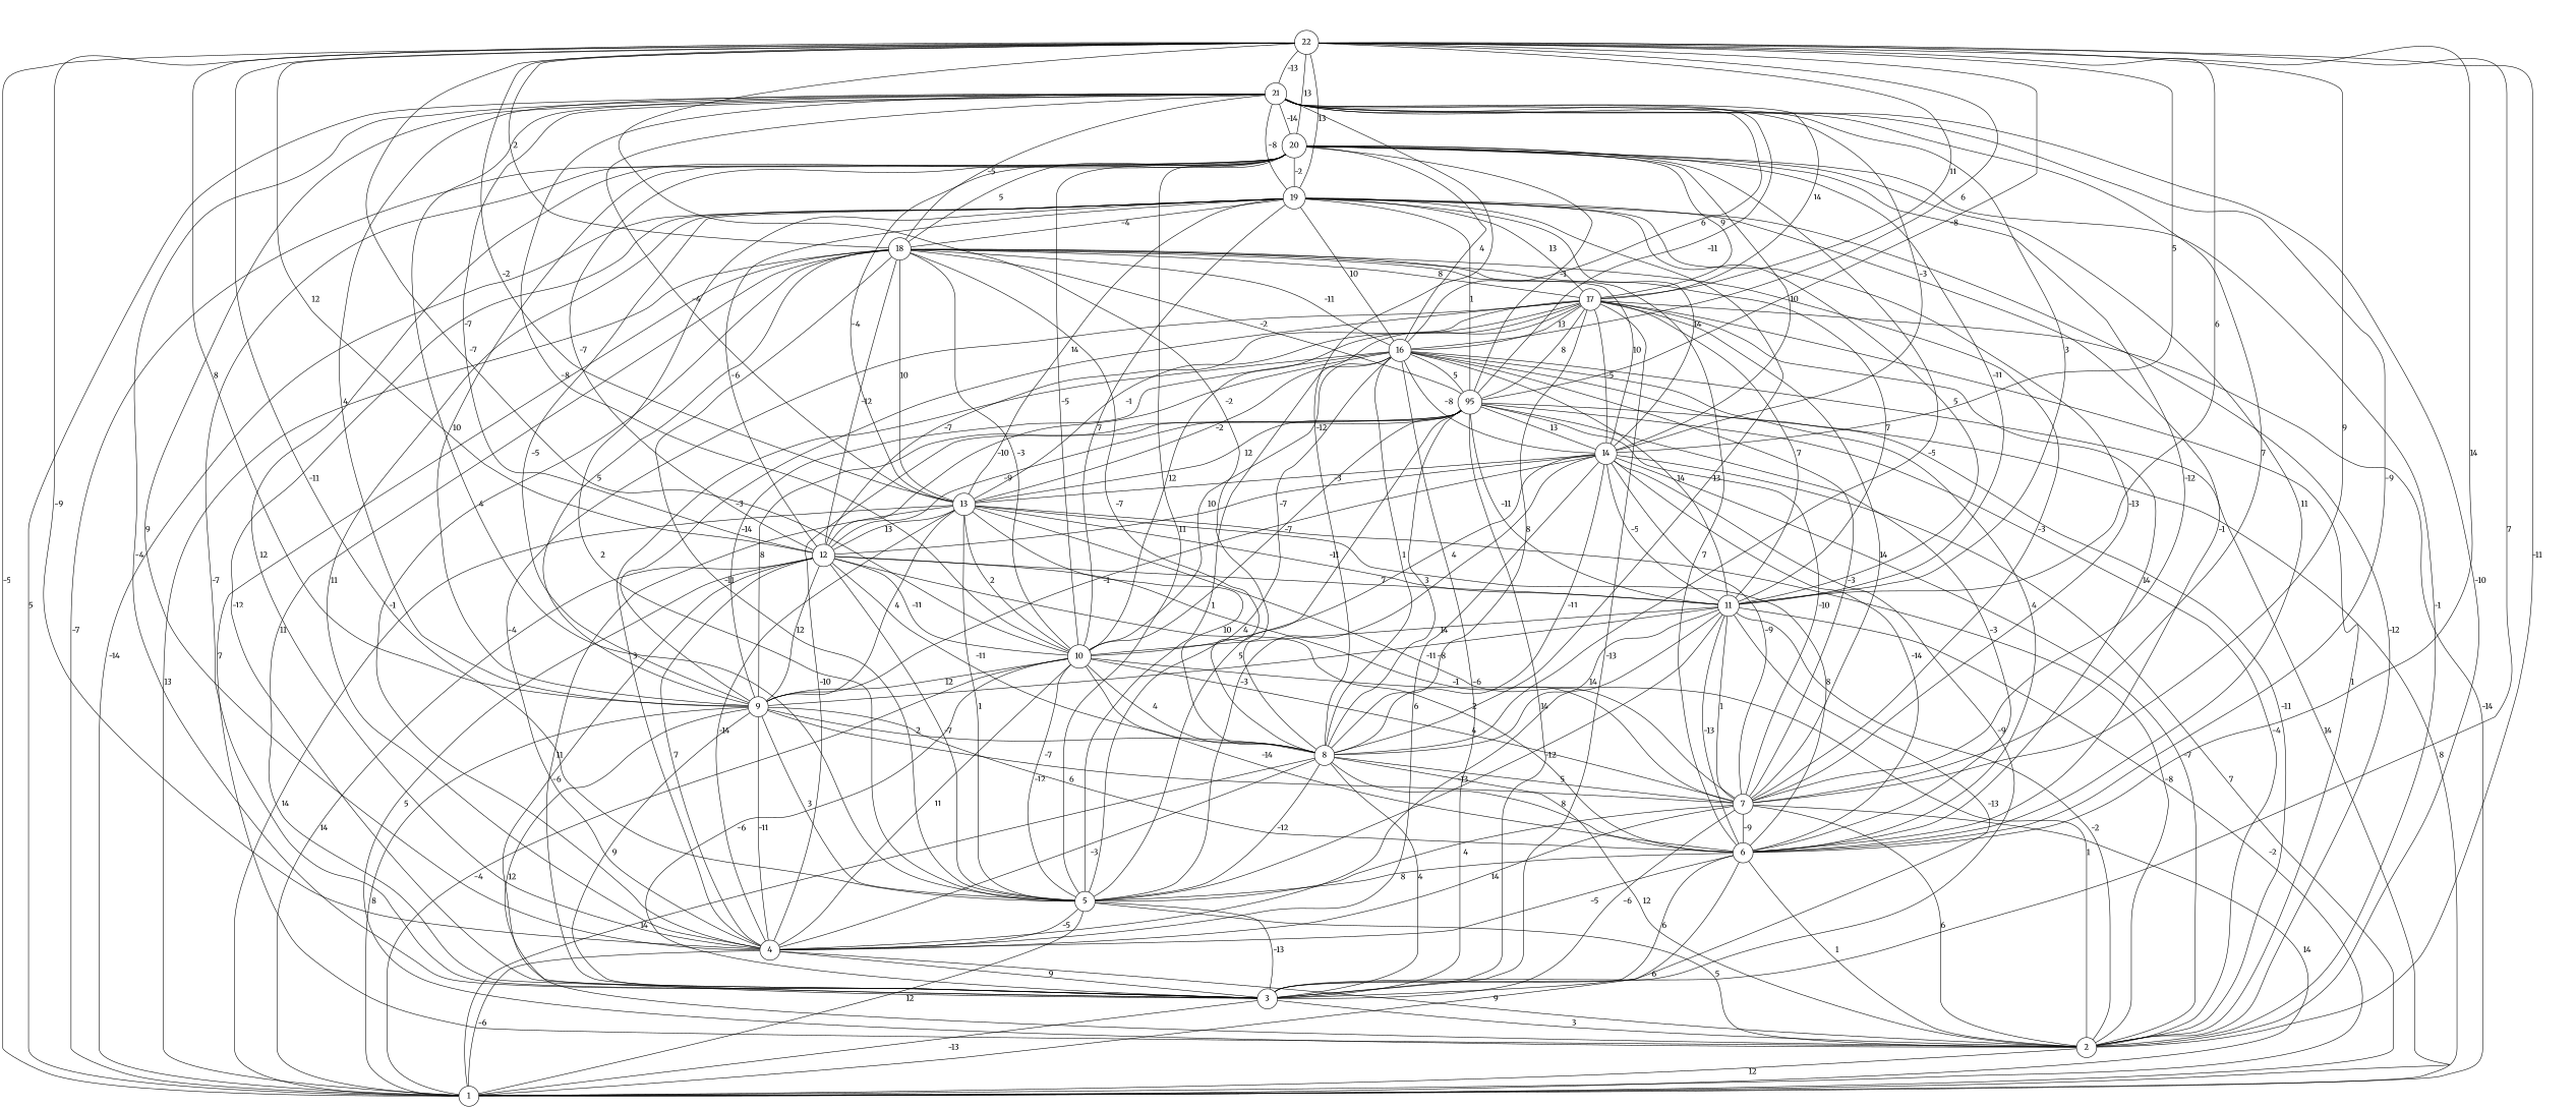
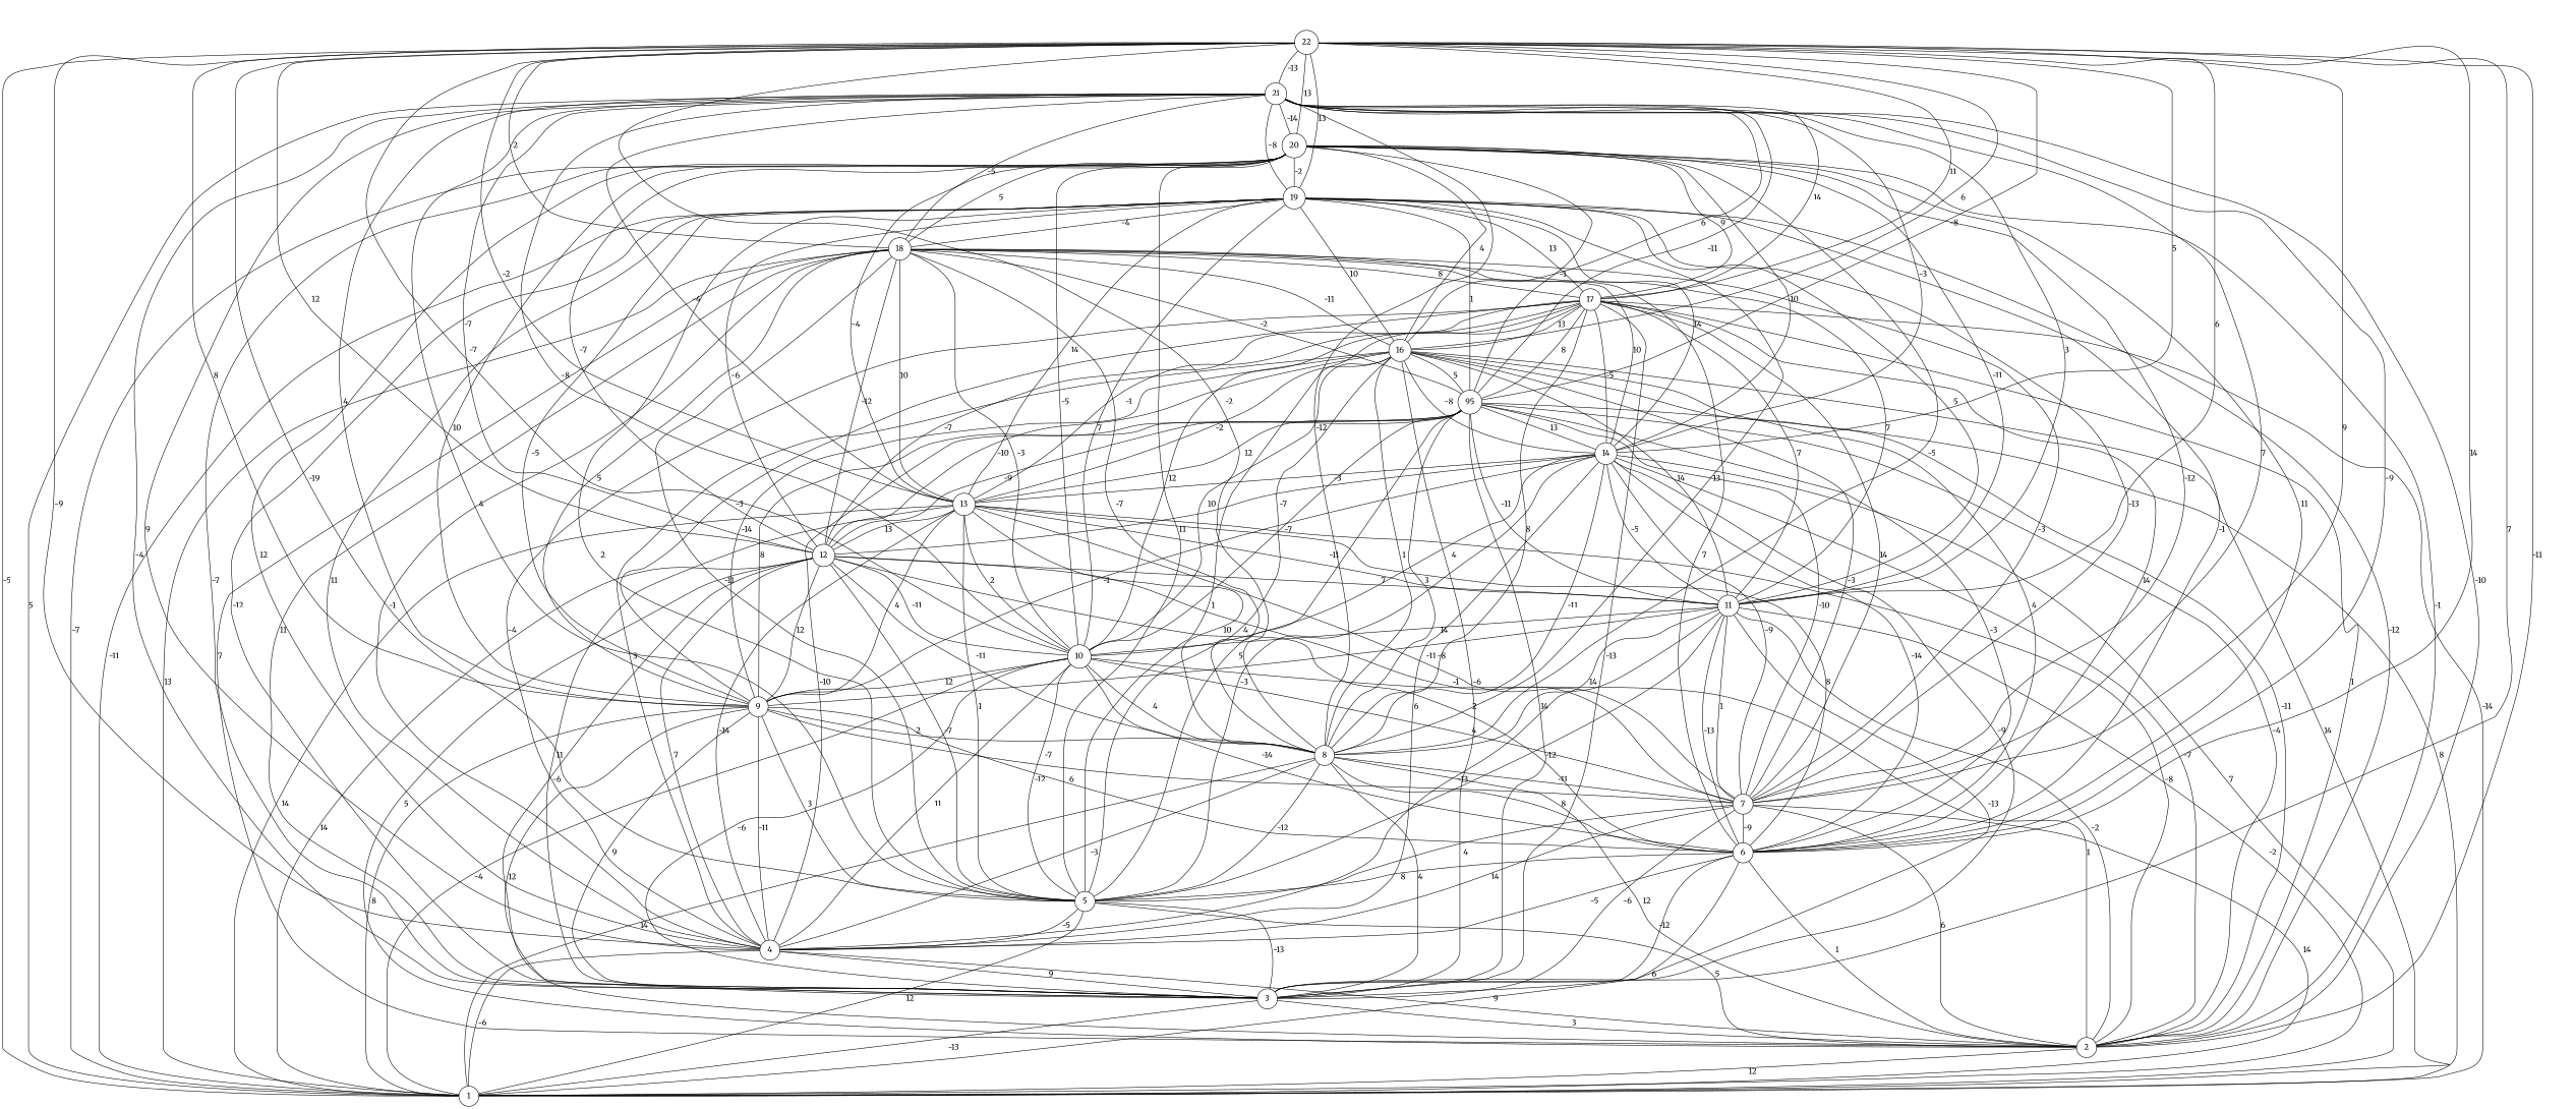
  graph {
    fontname=Merriweather
    node [fontname=Merriweather shape=circle]
    edge [fontname=Merriweather]
    22
    1
    2
    3
    4
    5
    6
    7
    8
    9
    10
    11
    12
    13
    14
    n16 [label=95]
    16
    17
    18
    19
    20
    21
    22 -- 1 [label=-5]
    22 -- 2 [label=-11]
    22 -- 3 [label=7]
    22 -- 4 [label=-9]
-   22 -- 5 [label=-11]
+   22 -- 5 [label=-19]
    22 -- 6 [label=14]
    22 -- 7 [label=9]
    22 -- 8 [label=-2]
    22 -- 9 [label=8]
    22 -- 10 [label=-7]
    22 -- 11 [label=6]
    22 -- 12 [label=12]
    22 -- 13 [label=-2]
    22 -- 14 [label=5]
    22 -- n16 [label=-8]
    22 -- 16 [label=6]
    22 -- 17 [label=11]
    22 -- 18 [label=2]
    22 -- 19 [label=13]
    22 -- 20 [label=13]
    22 -- 21 [label=-13]
    2 -- 1 [label=12]
    3 -- 1 [label=-13]
    3 -- 2 [label=3]
    4 -- 1 [label=-6]
    4 -- 2 [label=9]
    4 -- 3 [label=9]
    5 -- 1 [label=12]
    5 -- 2 [label=5]
    5 -- 3 [label=-13]
    5 -- 4 [label=-5]
    6 -- 1 [label=6]
    6 -- 2 [label=1]
-   6 -- 3 [label=6]
+   6 -- 3 [label=-12]
    6 -- 4 [label=-5]
    6 -- 5 [label=8]
    7 -- 1 [label=14]
    7 -- 2 [label=6]
    7 -- 3 [label=-6]
    7 -- 4 [label=14]
    7 -- 5 [label=4]
    7 -- 6 [label=-9]
    8 -- 1 [label=14]
    8 -- 2 [label=12]
    8 -- 3 [label=4]
    8 -- 4 [label=-3]
    8 -- 5 [label=-12]
    8 -- 6 [label=8]
-   8 -- 7 [label=5]
+   8 -- 7 [label=-11]
    9 -- 1 [label=8]
    9 -- 2 [label=12]
    9 -- 3 [label=9]
    9 -- 4 [label=-11]
    9 -- 5 [label=3]
    9 -- 6 [label=6]
    9 -- 7 [label=-7]
    9 -- 8 [label=2]
    10 -- 1 [label=-4]
    10 -- 2 [label=1]
    10 -- 3 [label=-6]
    10 -- 4 [label=11]
    10 -- 5 [label=-12]
    10 -- 6 [label=-14]
    10 -- 7 [label=4]
    10 -- 8 [label=4]
    10 -- 9 [label=12]
    11 -- 1 [label=-2]
    11 -- 2 [label=-2]
    11 -- 3 [label=-13]
    11 -- 4 [label=-13]
    11 -- 5 [label=-12]
    11 -- 6 [label=-13]
    11 -- 7 [label=1]
    11 -- 8 [label=14]
    11 -- 9 [label=-11]
    11 -- 10 [label=14]
    12 -- 1 [label=14]
    12 -- 2 [label=5]
    12 -- 3 [label=-6]
    12 -- 4 [label=7]
    12 -- 5 [label=-7]
    12 -- 6 [label=2]
    12 -- 7 [label=-1]
    12 -- 8 [label=-11]
    12 -- 9 [label=12]
    12 -- 10 [label=-11]
    12 -- 11 [label=7]
    13 -- 1 [label=14]
    13 -- 2 [label=-8]
    13 -- 3 [label=11]
    13 -- 4 [label=-14]
    13 -- 5 [label=1]
    13 -- 6 [label=8]
    13 -- 7 [label=-8]
    13 -- 8 [label=10]
    13 -- 9 [label=4]
    13 -- 10 [label=2]
    13 -- 11 [label=-11]
    13 -- 12 [label=13]
    14 -- 1 [label=7]
    14 -- 2 [label=-7]
    14 -- 3 [label=-9]
    14 -- 4 [label=6]
    14 -- 5 [label=-3]
    14 -- 6 [label=-14]
    14 -- 7 [label=-9]
    14 -- 8 [label=-11]
    14 -- 9 [label=-1]
    14 -- 10 [label=4]
    14 -- 11 [label=-5]
    14 -- 12 [label=-7]
    14 -- 13 [label=-3]
    n16 -- 1 [label=8]
    n16 -- 2 [label=-4]
    n16 -- 3 [label=14]
    n16 -- 4 [label=-10]
    n16 -- 5 [label=5]
    n16 -- 6 [label=-3]
    n16 -- 7 [label=-10]
    n16 -- 8 [label=3]
    n16 -- 9 [label=8]
    n16 -- 10 [label=-7]
    n16 -- 11 [label=-11]
    n16 -- 12 [label=-9]
    n16 -- 13 [label=12]
    n16 -- 14 [label=13]
    16 -- 1 [label=14]
    16 -- 2 [label=-11]
    16 -- 3 [label=-6]
    16 -- 4 [label=3]
    16 -- 5 [label=4]
    16 -- 6 [label=4]
    16 -- 7 [label=-3]
    16 -- 8 [label=1]
    16 -- 9 [label=-14]
    16 -- 10 [label=10]
    16 -- 11 [label=14]
    16 -- 12 [label=-10]
    16 -- 13 [label=-2]
    16 -- 14 [label=-8]
    16 -- n16 [label=5]
    17 -- 1 [label=-14]
    17 -- 2 [label=1]
    17 -- 3 [label=-13]
    17 -- 4 [label=-4]
    17 -- 5 [label=1]
    17 -- 6 [label=14]
    17 -- 7 [label=14]
    17 -- 8 [label=8]
    17 -- 9 [label=-3]
    17 -- 10 [label=12]
    17 -- 11 [label=7]
    17 -- 12 [label=-7]
    17 -- 13 [label=-1]
    17 -- 14 [label=-5]
    17 -- n16 [label=8]
    17 -- 16 [label=13]
    18 -- 1 [label=13]
    18 -- 2 [label=7]
    18 -- 3 [label=11]
    18 -- 4 [label=-1]
    18 -- 5 [label=-11]
    18 -- 6 [label=7]
    18 -- 7 [label=-3]
    18 -- 8 [label=-7]
    18 -- 9 [label=5]
    18 -- 10 [label=-3]
    18 -- 11 [label=7]
    18 -- 12 [label=-12]
    18 -- 13 [label=10]
    18 -- 14 [label=10]
    18 -- n16 [label=-2]
    18 -- 16 [label=-11]
    18 -- 17 [label=8]
-   19 -- 1 [label=-14]
+   19 -- 1 [label=-11]
    19 -- 2 [label=-12]
    19 -- 3 [label=-12]
    19 -- 4 [label=11]
    19 -- 5 [label=2]
    19 -- 6 [label=-1]
    19 -- 7 [label=-13]
    19 -- 8 [label=13]
    19 -- 9 [label=-5]
    19 -- 10 [label=7]
    19 -- 11 [label=5]
    19 -- 12 [label=-6]
    19 -- 13 [label=14]
    19 -- 14 [label=14]
    19 -- n16 [label=1]
    19 -- 16 [label=10]
    19 -- 17 [label=13]
    19 -- 18 [label=-4]
    20 -- 1 [label=-7]
    20 -- 2 [label=-1]
    20 -- 3 [label=-7]
    20 -- 4 [label=12]
    20 -- 5 [label=11]
    20 -- 6 [label=11]
    20 -- 7 [label=-12]
    20 -- 8 [label=-5]
    20 -- 9 [label=10]
    20 -- 10 [label=-5]
    20 -- 11 [label=-11]
    20 -- 12 [label=-7]
    20 -- 13 [label=-4]
    20 -- 14 [label=10]
    20 -- n16 [label=-1]
    20 -- 16 [label=4]
    20 -- 17 [label=9]
    20 -- 18 [label=5]
    20 -- 19 [label=-2]
    21 -- 1 [label=5]
    21 -- 2 [label=-10]
    21 -- 3 [label=-4]
    21 -- 4 [label=9]
    21 -- 5 [label=4]
    21 -- 6 [label=-9]
    21 -- 7 [label=7]
    21 -- 8 [label=-12]
    21 -- 9 [label=4]
    21 -- 10 [label=-8]
    21 -- 11 [label=3]
    21 -- 12 [label=-7]
    21 -- 13 [label=-4]
    21 -- 14 [label=-3]
    21 -- n16 [label=-11]
    21 -- 16 [label=6]
    21 -- 17 [label=14]
    21 -- 18 [label=-5]
    21 -- 19 [label=-8]
    21 -- 20 [label=-14]
  }
